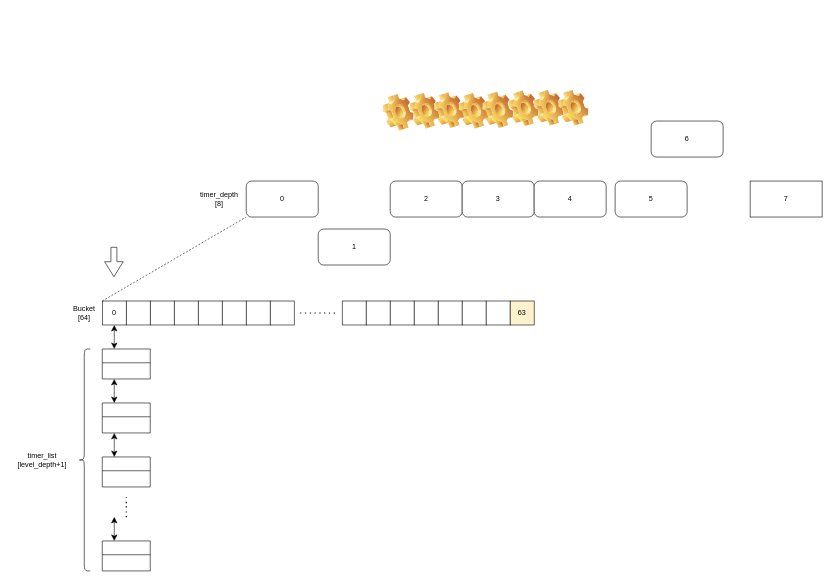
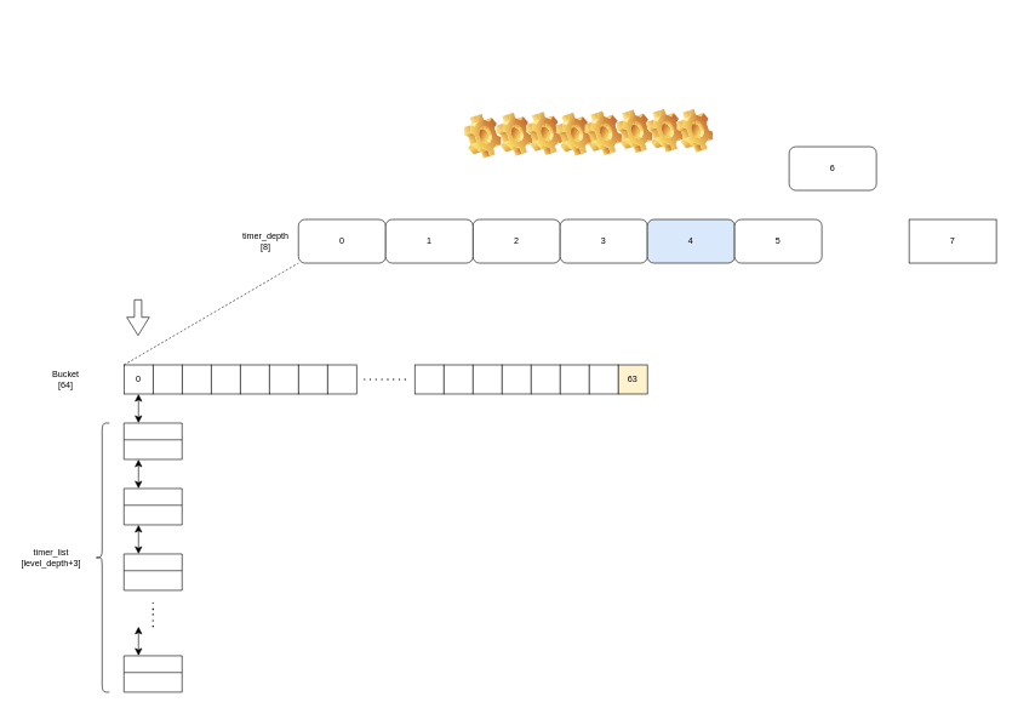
  <mxCell id="0" />
  <mxCell id="1" parent="0" />
  <mxCell id="2" value="0" style="rounded=1;whiteSpace=wrap;html=1;" vertex="1" parent="1"><mxGeometry x="410" y="260" width="120" height="60" as="geometry" /></mxCell>
  <mxCell id="3" value="2" style="rounded=1;whiteSpace=wrap;html=1;" vertex="1" parent="1"><mxGeometry x="650" y="260" width="120" height="60" as="geometry" /></mxCell>
- <mxCell id="4" value="1" style="rounded=1;whiteSpace=wrap;html=1;" vertex="1" parent="1"><mxGeometry x="530" y="340" width="120" height="60" as="geometry" /></mxCell>
+ <mxCell id="4" value="1" style="rounded=1;whiteSpace=wrap;html=1;" vertex="1" parent="1"><mxGeometry x="530" y="260" width="120" height="60" as="geometry" /></mxCell>
  <mxCell id="5" value="3" style="rounded=1;whiteSpace=wrap;html=1;" vertex="1" parent="1"><mxGeometry x="770" y="260" width="120" height="60" as="geometry" /></mxCell>
- <mxCell id="6" value="4" style="rounded=1;whiteSpace=wrap;html=1;" vertex="1" parent="1"><mxGeometry x="890" y="260" width="120" height="60" as="geometry" /></mxCell>
+ <mxCell id="6" value="4" style="rounded=1;whiteSpace=wrap;html=1;fillColor=#dae8fc;" vertex="1" parent="1"><mxGeometry x="890" y="260" width="120" height="60" as="geometry" /></mxCell>
  <mxCell id="7" value="6" style="rounded=1;whiteSpace=wrap;html=1;" vertex="1" parent="1"><mxGeometry x="1085" y="160" width="120" height="60" as="geometry" /></mxCell>
- <mxCell id="8" value="5" style="rounded=1;whiteSpace=wrap;html=1;" vertex="1" parent="1"><mxGeometry x="1025" y="260" width="120" height="60" as="geometry" /></mxCell>
+ <mxCell id="8" value="5" style="rounded=1;whiteSpace=wrap;html=1;" vertex="1" parent="1"><mxGeometry x="1010" y="260" width="120" height="60" as="geometry" /></mxCell>
  <mxCell id="9" value="7" style="whiteSpace=wrap;html=1;rounded=0;" vertex="1" parent="1"><mxGeometry x="1250" y="260" width="120" height="60" as="geometry" /></mxCell>
  <mxCell id="10" value="timer_depth&lt;div&gt;[8]&lt;/div&gt;" style="text;html=1;align=center;verticalAlign=middle;whiteSpace=wrap;rounded=0;" vertex="1" parent="1"><mxGeometry x="320" y="270" width="90" height="40" as="geometry" /></mxCell>
  <mxCell id="11" value="0" style="rounded=0;whiteSpace=wrap;html=1;" vertex="1" parent="1"><mxGeometry x="170" y="460" width="40" height="40" as="geometry" /></mxCell>
  <mxCell id="12" value="" style="rounded=0;whiteSpace=wrap;html=1;" vertex="1" parent="1"><mxGeometry x="210" y="460" width="40" height="40" as="geometry" /></mxCell>
  <mxCell id="13" value="" style="rounded=0;whiteSpace=wrap;html=1;" vertex="1" parent="1"><mxGeometry x="250" y="460" width="40" height="40" as="geometry" /></mxCell>
  <mxCell id="14" value="" style="rounded=0;whiteSpace=wrap;html=1;" vertex="1" parent="1"><mxGeometry y="460" width="40" height="40" as="geometry" x="290" /></mxCell>
  <mxCell id="15" value="" style="rounded=0;whiteSpace=wrap;html=1;" vertex="1" parent="1"><mxGeometry x="330" y="460" width="40" height="40" as="geometry" /></mxCell>
  <mxCell id="16" value="" style="rounded=0;whiteSpace=wrap;html=1;" vertex="1" parent="1"><mxGeometry x="370" y="460" width="40" height="40" as="geometry" /></mxCell>
  <mxCell id="17" value="" style="rounded=0;whiteSpace=wrap;html=1;" vertex="1" parent="1"><mxGeometry x="410" y="460" width="40" height="40" as="geometry" /></mxCell>
  <mxCell id="18" value="" style="rounded=0;whiteSpace=wrap;html=1;" vertex="1" parent="1"><mxGeometry x="450" y="460" width="40" height="40" as="geometry" /></mxCell>
  <mxCell id="19" value="" style="rounded=0;whiteSpace=wrap;html=1;" vertex="1" parent="1"><mxGeometry x="570" y="460" width="40" height="40" as="geometry" /></mxCell>
  <mxCell id="20" value="" style="rounded=0;whiteSpace=wrap;html=1;" vertex="1" parent="1"><mxGeometry x="610" y="460" width="40" height="40" as="geometry" /></mxCell>
  <mxCell id="21" value="" style="rounded=0;whiteSpace=wrap;html=1;" vertex="1" parent="1"><mxGeometry x="650" y="460" width="40" height="40" as="geometry" /></mxCell>
  <mxCell id="22" value="" style="rounded=0;whiteSpace=wrap;html=1;" vertex="1" parent="1"><mxGeometry x="690" y="460" width="40" height="40" as="geometry" /></mxCell>
  <mxCell id="23" value="" style="rounded=0;whiteSpace=wrap;html=1;" vertex="1" parent="1"><mxGeometry x="730" y="460" width="40" height="40" as="geometry" /></mxCell>
  <mxCell id="24" value="" style="rounded=0;whiteSpace=wrap;html=1;" vertex="1" parent="1"><mxGeometry x="770" y="460" width="40" height="40" as="geometry" /></mxCell>
  <mxCell id="25" value="" style="rounded=0;whiteSpace=wrap;html=1;" vertex="1" parent="1"><mxGeometry x="810" y="460" width="40" height="40" as="geometry" /></mxCell>
  <mxCell id="26" value="63" style="rounded=0;whiteSpace=wrap;html=1;fillColor=#fff2cc;" vertex="1" parent="1"><mxGeometry x="850" y="460" width="40" height="40" as="geometry" /></mxCell>
  <mxCell id="27" value="" style="endArrow=none;dashed=1;html=1;dashPattern=1 3;strokeWidth=2;rounded=0;fontSize=12;startSize=8;endSize=8;curved=1;" edge="1" parent="1"><mxGeometry width="50" height="50" relative="1" as="geometry"><mxPoint x="500" y="480" as="sourcePoint" /><mxPoint x="560" y="480" as="targetPoint" /></mxGeometry></mxCell>
  <mxCell id="28" value="" style="endArrow=none;dashed=1;html=1;rounded=0;fontSize=12;startSize=8;endSize=8;curved=1;exitX=0;exitY=0;exitDx=0;exitDy=0;entryX=0;entryY=1;entryDx=0;entryDy=0;" edge="1" parent="1" source="11" target="2"><mxGeometry width="50" height="50" relative="1" as="geometry"><mxPoint x="550" y="530" as="sourcePoint" /><mxPoint x="600" y="480" as="targetPoint" /></mxGeometry></mxCell>
- <mxCell id="29" value="Bucket [64]" style="text;html=1;align=center;verticalAlign=middle;whiteSpace=wrap;rounded=0;" vertex="1" parent="1"><mxGeometry x="110" y="462.5" width="60" height="35" as="geometry" /></mxCell>
+ <mxCell id="29" value="Bucket [64]" style="text;html=1;align=center;verticalAlign=middle;whiteSpace=wrap;rounded=0;" vertex="1" parent="1"><mxGeometry x="60" y="462.5" width="60" height="35" as="geometry" /></mxCell>
  <mxCell id="30" value="" style="endArrow=classic;startArrow=classic;html=1;rounded=0;fontSize=12;startSize=8;endSize=8;curved=1;" edge="1" parent="1"><mxGeometry width="50" height="50" relative="1" as="geometry"><mxPoint x="190" y="540" as="sourcePoint" /><mxPoint x="190" y="500" as="targetPoint" /></mxGeometry></mxCell>
  <mxCell id="31" value="" style="swimlane;whiteSpace=wrap;html=1;" vertex="1" parent="1"><mxGeometry x="170" y="540" width="80" height="50" as="geometry" /></mxCell>
  <mxCell id="32" value="" style="endArrow=classic;startArrow=classic;html=1;rounded=0;fontSize=12;startSize=8;endSize=8;curved=1;" edge="1" parent="1"><mxGeometry width="50" height="50" relative="1" as="geometry"><mxPoint x="190" y="630" as="sourcePoint" /><mxPoint x="190" y="590" as="targetPoint" /></mxGeometry></mxCell>
  <mxCell id="33" value="" style="swimlane;whiteSpace=wrap;html=1;" vertex="1" parent="1"><mxGeometry x="170" y="630" width="80" height="50" as="geometry" /></mxCell>
  <mxCell id="34" value="" style="endArrow=classic;startArrow=classic;html=1;rounded=0;fontSize=12;startSize=8;endSize=8;curved=1;" edge="1" parent="1"><mxGeometry width="50" height="50" relative="1" as="geometry"><mxPoint x="190" y="720" as="sourcePoint" /><mxPoint x="190" y="680" as="targetPoint" /></mxGeometry></mxCell>
  <mxCell id="35" value="" style="swimlane;whiteSpace=wrap;html=1;" vertex="1" parent="1"><mxGeometry x="170" y="720" width="80" height="50" as="geometry" /></mxCell>
  <mxCell id="36" value="" style="shape=curlyBracket;whiteSpace=wrap;html=1;rounded=1;labelPosition=left;verticalLabelPosition=middle;align=right;verticalAlign=middle;" vertex="1" parent="1"><mxGeometry x="130" y="540" width="20" height="370" as="geometry" /></mxCell>
  <mxCell id="37" value="" style="endArrow=classic;startArrow=classic;html=1;rounded=0;fontSize=12;startSize=8;endSize=8;curved=1;" edge="1" parent="1"><mxGeometry width="50" height="50" relative="1" as="geometry"><mxPoint x="190" y="860" as="sourcePoint" /><mxPoint x="190" y="820" as="targetPoint" /></mxGeometry></mxCell>
  <mxCell id="38" value="" style="swimlane;whiteSpace=wrap;html=1;" vertex="1" parent="1"><mxGeometry x="170" y="860" width="80" height="50" as="geometry" /></mxCell>
  <mxCell id="39" value="" style="endArrow=none;dashed=1;html=1;dashPattern=1 3;strokeWidth=2;rounded=0;fontSize=12;startSize=8;endSize=8;curved=1;" edge="1" parent="1"><mxGeometry width="50" height="50" relative="1" as="geometry"><mxPoint x="210" y="787" as="sourcePoint" /><mxPoint x="210" y="827" as="targetPoint" /></mxGeometry></mxCell>
- <mxCell id="40" value="timer_list&lt;div&gt;[level_depth+1]&lt;/div&gt;" style="text;html=1;align=center;verticalAlign=middle;whiteSpace=wrap;rounded=0;" vertex="1" parent="1"><mxGeometry x="20" y="710" width="100" height="30" as="geometry" /></mxCell>
+ <mxCell id="40" value="timer_list&lt;div&gt;[level_depth+3]&lt;/div&gt;" style="text;html=1;align=center;verticalAlign=middle;whiteSpace=wrap;rounded=0;" vertex="1" parent="1"><mxGeometry x="20" y="710" width="100" height="30" as="geometry" /></mxCell>
  <mxCell id="41" style="edgeStyle=none;curved=1;rounded=0;orthogonalLoop=1;jettySize=auto;html=1;entryX=0.75;entryY=1;entryDx=0;entryDy=0;fontSize=12;startSize=8;endSize=8;" edge="1" parent="1" source="31" target="31"><mxGeometry relative="1" as="geometry" /></mxCell>
  <mxCell id="42" style="edgeStyle=none;curved=1;rounded=0;orthogonalLoop=1;jettySize=auto;html=1;entryX=0.75;entryY=1;entryDx=0;entryDy=0;fontSize=12;startSize=8;endSize=8;" edge="1" parent="1" source="35" target="35"><mxGeometry relative="1" as="geometry" /></mxCell>
  <mxCell id="43" value="" style="shape=flexArrow;endArrow=classic;html=1;rounded=0;fontSize=12;startSize=8;endSize=8;curved=1;" edge="1" parent="1"><mxGeometry width="50" height="50" relative="1" as="geometry"><mxPoint x="189.41" y="370" as="sourcePoint" /><mxPoint x="189.41" y="420" as="targetPoint" /></mxGeometry></mxCell>
  <mxCell id="44" value="" style="group;rotation=-40;" vertex="1" connectable="0" parent="1"><mxGeometry x="670" width="279" height="243" as="geometry" y="20" /></mxCell>
  <mxCell id="45" value="" style="shape=image;html=1;verticalLabelPosition=bottom;verticalAlign=top;imageAspect=1;aspect=fixed;image=img/clipart/Gear_128x128.png;rotation=-40;" vertex="1" parent="44"><mxGeometry x="-32" y="95" width="52" height="61" as="geometry" /></mxCell>
  <mxCell id="46" value="" style="shape=image;html=1;verticalLabelPosition=bottom;verticalAlign=top;imageAspect=0;image=img/clipart/Gear_128x128.png;rotation=-40;" vertex="1" parent="44"><mxGeometry x="13" y="93" width="50" height="60" as="geometry" /></mxCell>
  <mxCell id="47" value="" style="shape=image;html=1;verticalLabelPosition=bottom;verticalAlign=top;imageAspect=0;image=img/clipart/Gear_128x128.png;rotation=-40;" vertex="1" parent="44"><mxGeometry x="54" y="92" width="50" height="60" as="geometry" /></mxCell>
  <mxCell id="48" value="" style="shape=image;html=1;verticalLabelPosition=bottom;verticalAlign=top;imageAspect=0;image=img/clipart/Gear_128x128.png;rotation=-40;" vertex="1" parent="44"><mxGeometry x="95" y="93" width="50" height="60" as="geometry" /></mxCell>
  <mxCell id="49" value="" style="shape=image;html=1;verticalLabelPosition=bottom;verticalAlign=top;imageAspect=1;aspect=fixed;image=img/clipart/Gear_128x128.png;rotation=-40;" vertex="1" parent="44"><mxGeometry x="134" y="91" width="52" height="61" as="geometry" /></mxCell>
  <mxCell id="50" value="" style="shape=image;html=1;verticalLabelPosition=bottom;verticalAlign=top;imageAspect=0;image=img/clipart/Gear_128x128.png;rotation=-40;" vertex="1" parent="44"><mxGeometry x="178" y="89" width="50" height="60" as="geometry" /></mxCell>
  <mxCell id="51" value="" style="shape=image;html=1;verticalLabelPosition=bottom;verticalAlign=top;imageAspect=0;image=img/clipart/Gear_128x128.png;rotation=-40;" vertex="1" parent="44"><mxGeometry x="220" y="88" width="50" height="60" as="geometry" /></mxCell>
  <mxCell id="52" value="" style="shape=image;html=1;verticalLabelPosition=bottom;verticalAlign=top;imageAspect=0;image=img/clipart/Gear_128x128.png;rotation=-40;" vertex="1" parent="44"><mxGeometry x="261" y="88" width="50" height="60" as="geometry" /></mxCell>
